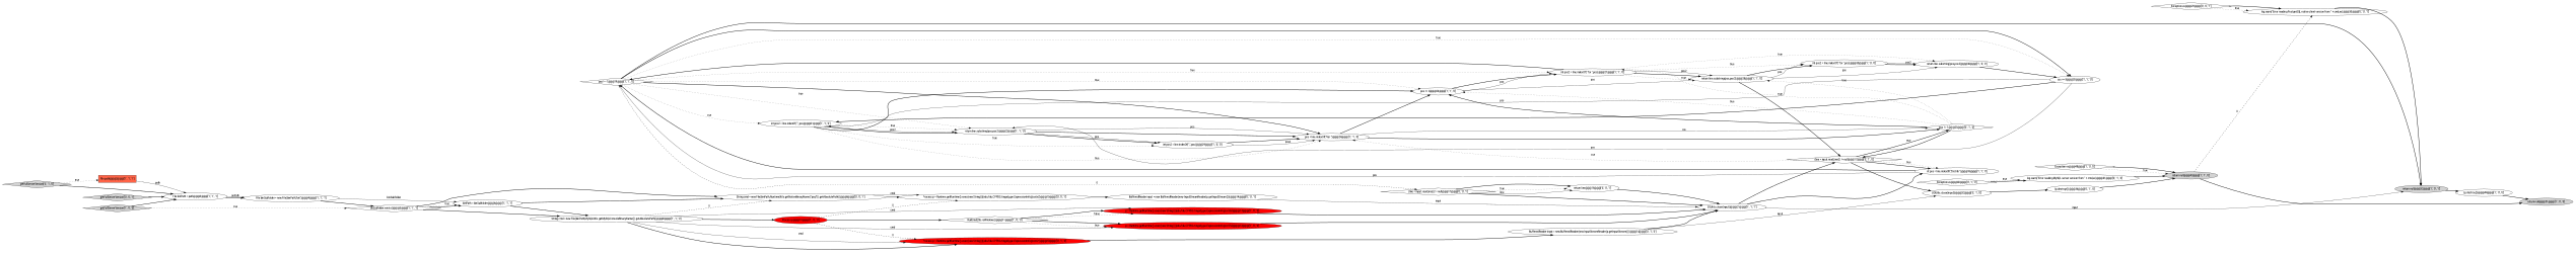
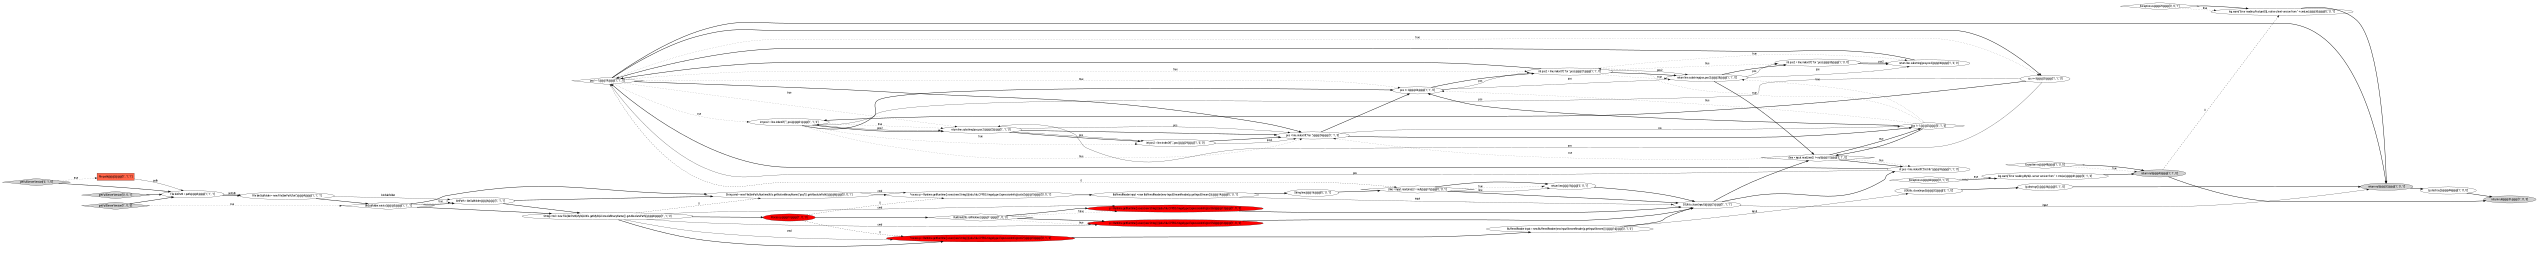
  digraph {
    fontname="Roboto Condensed"
    rankdir=LR
    node [fillcolor=white fontname="Roboto Condensed" shape=ellipse style=filled]
    edge [fontname="Roboto Condensed" style=bold]
    n1 [label="pos != -1@@@19@@@['1', '1', '0']" shape=diamond]
    n2 [label="int pos2 = line.indexOf(\",\",pos)@@@21@@@['1', '1', '0']"]
    n3 [label="return line.substring(pos,pos2)@@@22@@@['1', '1', '0']"]
    n4 [label="int pos2 = line.indexOf(\" for \",pos)@@@27@@@['1', '1', '0']"]
    n5 [label="pos += 4@@@26@@@['1', '1', '0']"]
    n6 [label="pos = line.indexOf(\"Ver \")@@@24@@@['1', '1', '0']"]
    n7 [label="pos += 8@@@20@@@['1', '1', '0']"]
    n8 [label="(line = input.readLine()) != null@@@17@@@['0', '0', '1']" shape=diamond]
    n9 [fillcolor=lightgray label="return null@@@32@@@['1', '0', '1']"]
    n10 [label="int pos2 = line.indexOf(\",\",pos)@@@29@@@['1', '0', '0']"]
    n11 [label="int pos2 = line.indexOf(\" for \",pos)@@@35@@@['1', '0', '0']"]
    n12 [label="return line.substring(pos,pos2)@@@36@@@['1', '0', '0']"]
    n13 [label="return line.substring(pos,pos2)@@@28@@@['1', '1', '0']"]
    n14 [label="pos != -1@@@25@@@['0', '1', '0']" shape=diamond]
    n15 [label="{IOUtils.close(input)}@@@21@@@['1', '1', '1']"]
    n16 [label="return line@@@18@@@['0', '0', '1']"]
    n17 [label="{p.destroy()}@@@44@@@['1', '0', '0']"]
    n18 [label="BufferedReader input = new BufferedReader(new InputStreamReader(p.getInputStream()))@@@14@@@['0', '1', '0']"]
    n19 [label="{IOUtils.close(input)}@@@32@@@['0', '1', '0']"]
    n20 [label="(line = input.readLine()) != null@@@17@@@['0', '1', '0']" shape=diamond]
    n21 [label="int pos = line.indexOf(\"Distrib \")@@@18@@@['1', '1', '0']"]
    n22 [label="{p.destroy()}@@@36@@@['0', '1', '0']"]
    n23 [label="Exception ex@@@48@@@['1', '0', '0']" shape=diamond]
    n24 [fillcolor=lightgray label="return null@@@43@@@['1', '1', '0']"]
    n25 [fillcolor=lightgray label="return null@@@51@@@['1', '0', '0']"]
    n26 [label="log.warn(\"Error reading PostgreSQL native client version from \" + cmd,ex)@@@30@@@['0', '0', '1']"]
    n27 [fillcolor=red label="Process p@@@10@@@['1', '0', '0']"]
    n28 [label="Process p = Runtime.getRuntime().exec(new String((((edu.fdu.CPPDG.tinypdg.pe.ExpressionInfo@cc6e2)@@@10@@@['0', '0', '1']"]
    n29 [label="RuntimeUtils.isWindows()@@@11@@@['1', '0', '0']" shape=diamond]
    n30 [fillcolor=red label="Process p = Runtime.getRuntime().exec(new String((((edu.fdu.CPPDG.tinypdg.pe.ExpressionInfo@cc621)@@@10@@@['0', '1', '0']"]
    n31 [label="BufferedReader input = new BufferedReader(new InputStreamReader(p.getInputStream()))@@@14@@@['0', '0', '1']"]
    n32 [fillcolor=red label="p = Runtime.getRuntime().exec(new String((((edu.fdu.CPPDG.tinypdg.pe.ExpressionInfo@cc554)@@@12@@@['1', '0', '0']"]
    n33 [fillcolor=red label="p = Runtime.getRuntime().exec(new String((((edu.fdu.CPPDG.tinypdg.pe.ExpressionInfo@cc563)@@@17@@@['1', '0', '0']"]
    n34 [label="Exception ex@@@40@@@['0', '1', '0']" shape=diamond]
    n35 [label="log.warn(\"Error reading MySQL server version from \" + cmd,ex)@@@41@@@['0', '1', '0']"]
    n36 [fillcolor=lightgray label="getFullServerVersion['0', '1', '0']" shape=diamond]
    n37 [fillcolor=tomato label="File path@@@2@@@['1', '1', '1']" shape=box]
    n38 [label="File binPath = path@@@3@@@['1', '1', '1']"]
    n39 [label="File binSubfolder = new File(binPath,\"bin\")@@@4@@@['1', '1', '1']"]
    n40 [fillcolor=lightgray label="getFullServerVersion['0', '0', '1']" shape=diamond]
    n41 [label="binSubfolder.exists()@@@5@@@['1', '1', '1']" shape=diamond]
    n42 [label="String cmd = new File(binPath,RuntimeUtils.getNativeBinaryName(\"psql\")).getAbsolutePath()@@@8@@@['0', '0', '1']"]
    n43 [label="String cmd = new File(binPath,MySQLUtils.getMySQLConsoleBinaryName()).getAbsolutePath()@@@8@@@['1', '1', '0']"]
    n44 [label="binPath = binSubfolder@@@6@@@['1', '1', '1']"]
+   n45 [label="String line@@@16@@@['0', '0', '1']"]
    n46 [fillcolor=lightgray label="getFullServerVersion['1', '0', '0']" shape=diamond]
    n47 [label="Exception ex@@@29@@@['0', '0', '1']" shape=diamond]
    n1 -> n2 [label=true style=dotted]
    n1 -> n3 [label=true style=dotted]
    n1 -> n4 [label=true style=dotted]
    n1 -> n5 [label=true style=dotted]
    n1 -> n6
    n1 -> n7
    n1 -> n7 [label=true style=dotted]
    n1 -> n8 [label=0 style=dashed]
    n1 -> n9
    n2 -> n3 [label=true style=dotted]
    n2 -> n3 [label=pos2 style=solid]
    n2 -> n3
    n2 -> n5
    n2 -> n6 [label=true style=dotted]
    n2 -> n10 [label=true style=dotted]
    n3 -> n6 [label=pos style=solid]
    n3 -> n6
    n3 -> n10 [label=pos style=solid]
    n3 -> n10
    n4 -> n1
    n4 -> n11 [label=true style=dotted]
    n4 -> n12 [label=true style=dotted]
    n4 -> n13
    n4 -> n13 [label=true style=dotted]
    n4 -> n13 [label=pos2 style=solid]
    n5 -> n4
    n5 -> n4 [label=pos style=solid]
    n5 -> n13 [label=pos style=solid]
    n6 -> n5
    n6 -> n14 [label=pos style=solid]
    n6 -> n14
    n7 -> n2 [label=pos style=solid]
    n7 -> n2
    n7 -> n3 [label=pos style=solid]
    n8 -> n15
    n8 -> n16
    n8 -> n16 [label=true style=dotted]
    n8 -> n16 [label=line style=solid]
    n9 -> n17
    n10 -> n6
    n10 -> n6 [label=pos2 style=solid]
    n11 -> n12
    n11 -> n12 [label=pos2 style=solid]
-   n12 -> n7
+   n12 -> n1
    n13 -> n11
    n13 -> n11 [label=pos style=solid]
    n13 -> n12 [label=pos style=solid]
    n13 -> n20
    n14 -> n4 [label=true style=dotted]
    n14 -> n5 [label=true style=dotted]
    n14 -> n5
    n14 -> n13 [label=true style=dotted]
    n14 -> n20
    n15 -> n9 [label=input style=solid]
    n15 -> n20
    n15 -> n21
    n16 -> n15
    n17 -> n25
    n18 -> n15
    n18 -> n19 [label=input style=solid]
    n19 -> n22
    n20 -> n6 [label=true style=dotted]
    n20 -> n14 [label=true]
-   n20 -> n19
    n20 -> n21
    n20 -> n21 [label=true style=dotted]
    n21 -> n1
    n21 -> n1 [label=pos style=solid]
-   n22 -> n24
+   n22 -> n9
    n23 -> n24 [label=true style=dotted]
    n23 -> n24
    n24 -> n25
    n24 -> n26 [label=0 style=dashed]
    n26 -> n9
    n27 -> n28 [label=0 style=dashed]
    n27 -> n29
    n27 -> n30 [label=0 style=dashed]
    n28 -> n31
    n29 -> n32
    n29 -> n32 [label=true style=dotted]
    n29 -> n33
    n29 -> n33 [label=false style=dotted]
    n30 -> n18
    n31 -> n15 [label=input style=solid]
+   n31 -> n45
    n32 -> n15
    n33 -> n15
    n34 -> n35 [label=true style=dotted]
    n34 -> n35
    n35 -> n24
    n36 -> n37 [label=true style=dotted]
    n36 -> n38
    n37 -> n38 [label=path style=solid]
    n38 -> n39 [label=binPath style=solid]
    n38 -> n39
    n39 -> n41
    n39 -> n44 [label=binSubfolder style=solid]
    n40 -> n38
    n41 -> n42
    n41 -> n43
    n41 -> n44 [label=true style=dotted]
    n41 -> n44
    n42 -> n28
    n42 -> n28 [label=cmd style=solid]
    n43 -> n27
    n43 -> n30 [label=cmd style=solid]
    n43 -> n30
    n43 -> n32 [label=cmd style=solid]
    n43 -> n33 [label=cmd style=solid]
    n43 -> n42 [label=0 style=dashed]
    n44 -> n42
    n44 -> n43
+   n45 -> n8
    n46 -> n38
    n46 -> n41 [label=true style=dotted]
    n47 -> n26
    n47 -> n26 [label=true style=dotted]
  }
